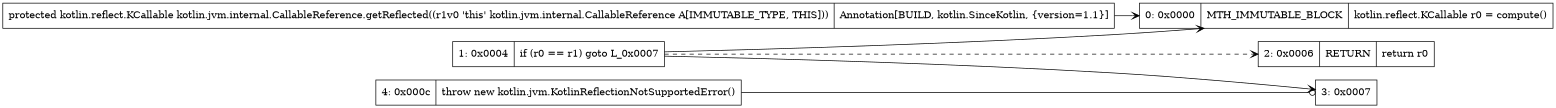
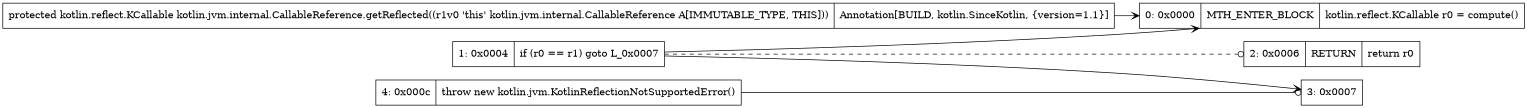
  digraph {
    rankdir=LR
    node [shape=record]
    edge [arrowhead=vee]
-   n1 [label="{0\:\ 0x0000|MTH_IMMUTABLE_BLOCK\l|kotlin.reflect.KCallable r0 = compute()\l}"]
+   n1 [label="{0\:\ 0x0000|MTH_ENTER_BLOCK\l|kotlin.reflect.KCallable r0 = compute()\l}"]
    n2 [label="{1\:\ 0x0004|if (r0 == r1) goto L_0x0007\l}"]
    n3 [label="{2\:\ 0x0006|RETURN\l|return r0\l}"]
    n4 [label="{3\:\ 0x0007}"]
    n5 [label="{4\:\ 0x000c|throw new kotlin.jvm.KotlinReflectionNotSupportedError()\l}"]
    n6 [label="{protected kotlin.reflect.KCallable kotlin.jvm.internal.CallableReference.getReflected((r1v0 'this' kotlin.jvm.internal.CallableReference A[IMMUTABLE_TYPE, THIS]))  | Annotation[BUILD, kotlin.SinceKotlin, \{version=1.1\}]\l}"]
    n2 -> n1
-   n2 -> n3 [style=dashed]
+   n2 -> n3 [arrowhead=odot style=dashed]
    n2 -> n4
    n5 -> n4 [arrowhead=odot]
    n6 -> n1
  }
